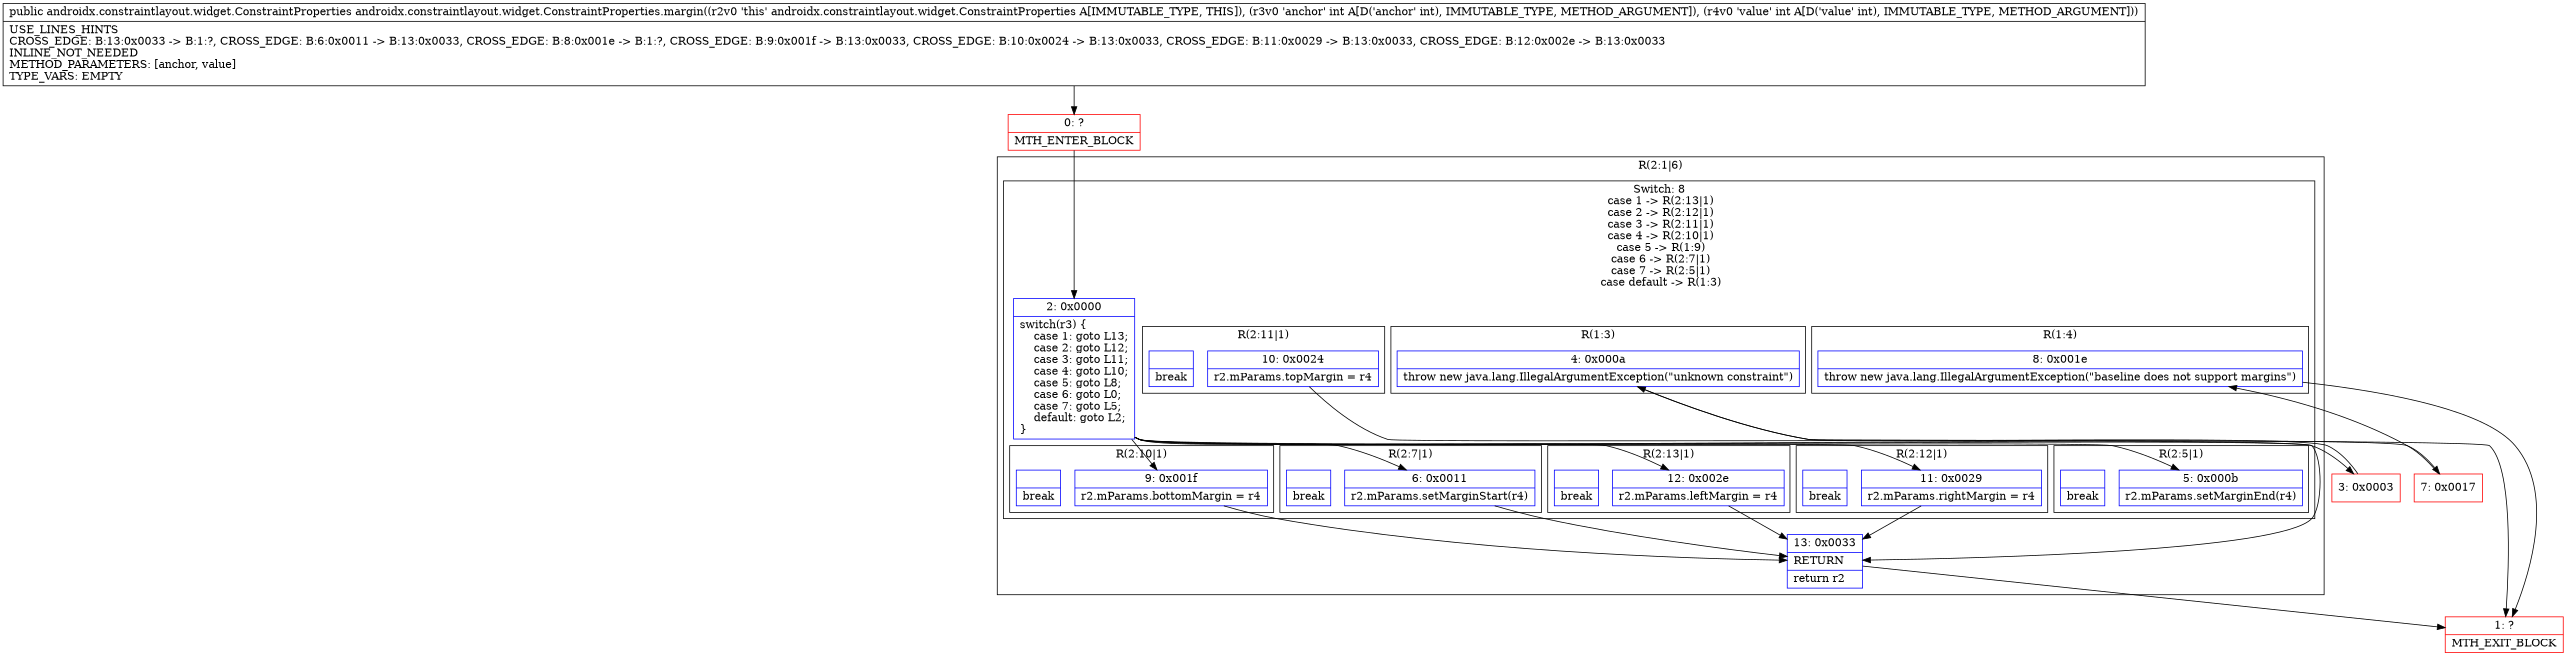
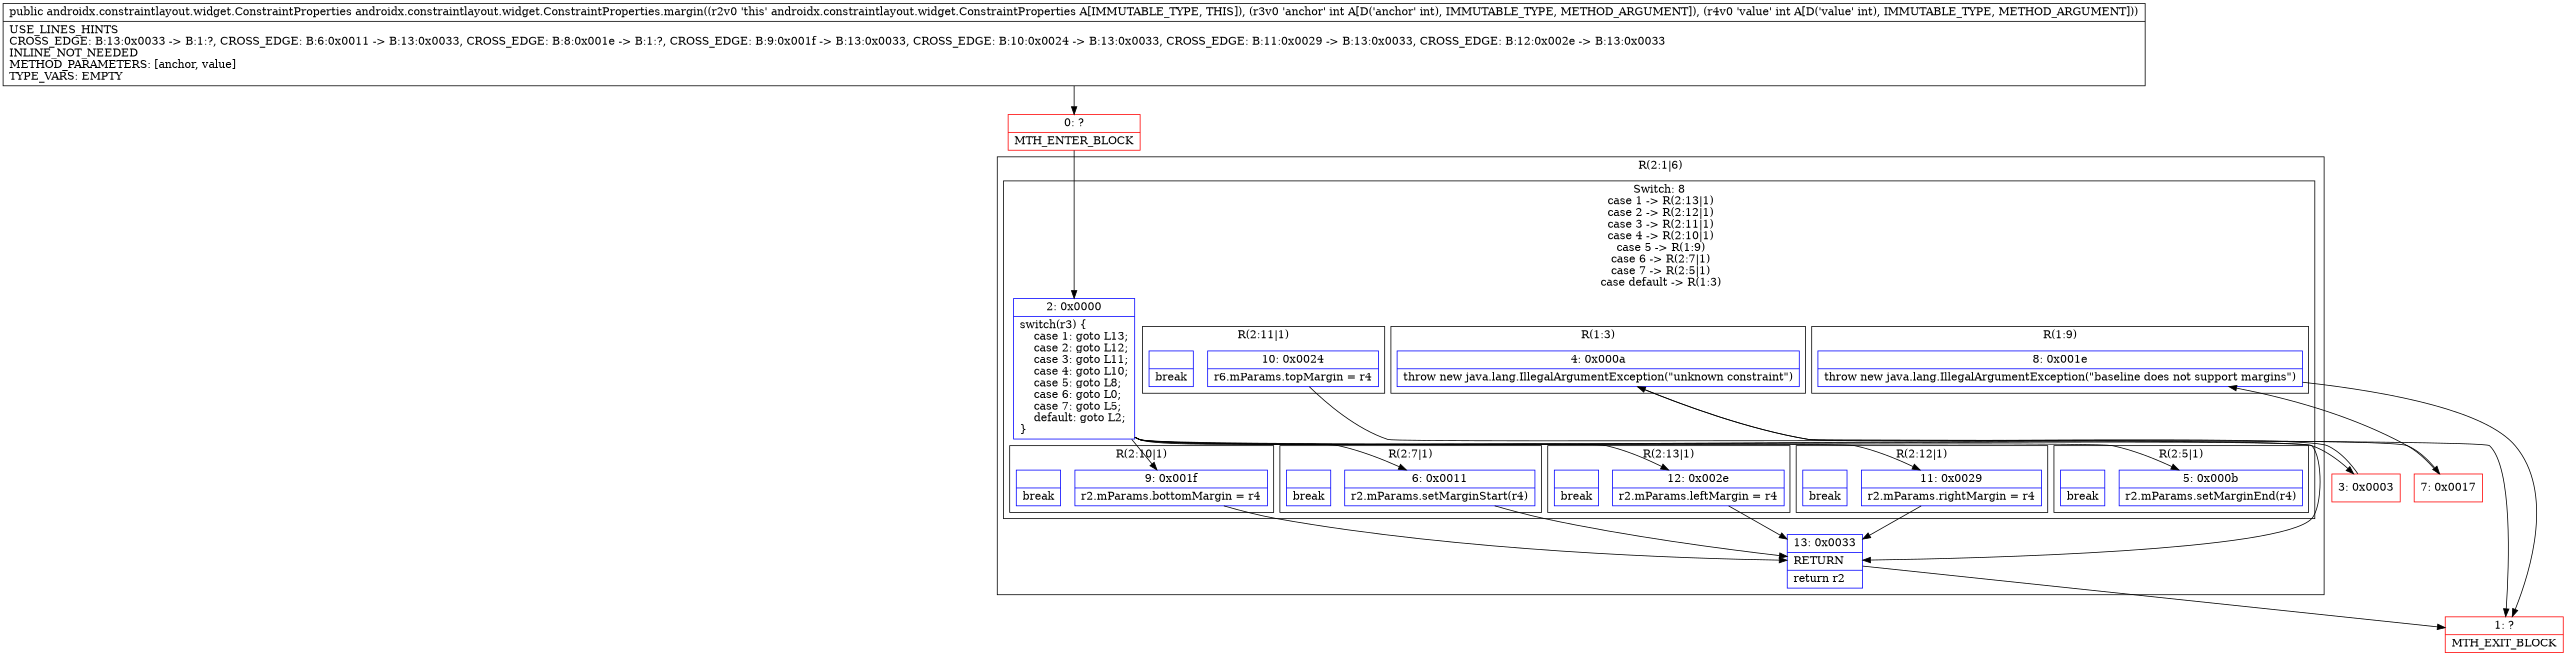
  digraph {
    node [color=blue shape=record]
    n1 [label="{12\:\ 0x002e|r2.mParams.leftMargin = r4\l}"]
    n2 [label="{|break\l}"]
    n3 [label="{11\:\ 0x0029|r2.mParams.rightMargin = r4\l}"]
    n4 [label="{|break\l}"]
-   n5 [label="{10\:\ 0x0024|r2.mParams.topMargin = r4\l}"]
+   n5 [label="{10\:\ 0x0024|r6.mParams.topMargin = r4\l}"]
    n6 [label="{|break\l}"]
    n7 [label="{9\:\ 0x001f|r2.mParams.bottomMargin = r4\l}"]
    n8 [label="{|break\l}"]
    n9 [label="{8\:\ 0x001e|throw new java.lang.IllegalArgumentException(\"baseline does not support margins\")\l}"]
    n10 [label="{6\:\ 0x0011|r2.mParams.setMarginStart(r4)\l}"]
    n11 [label="{|break\l}"]
    n12 [label="{5\:\ 0x000b|r2.mParams.setMarginEnd(r4)\l}"]
    n13 [label="{|break\l}"]
    n14 [label="{4\:\ 0x000a|throw new java.lang.IllegalArgumentException(\"unknown constraint\")\l}"]
    n15 [label="{2\:\ 0x0000|switch(r3) \{\l    case 1: goto L13;\l    case 2: goto L12;\l    case 3: goto L11;\l    case 4: goto L10;\l    case 5: goto L8;\l    case 6: goto L0;\l    case 7: goto L5;\l    default: goto L2;\l\}\l}"]
    n16 [label="{13\:\ 0x0033|RETURN\l|return r2\l}"]
    n17 [color=red label="{1\:\ ?|MTH_EXIT_BLOCK\l}"]
    n18 [color=red label="{3\:\ 0x0003}"]
    n19 [color=red label="{7\:\ 0x0017}"]
    n20 [color=red label="{0\:\ ?|MTH_ENTER_BLOCK\l}"]
    n21 [label="{public androidx.constraintlayout.widget.ConstraintProperties androidx.constraintlayout.widget.ConstraintProperties.margin((r2v0 'this' androidx.constraintlayout.widget.ConstraintProperties A[IMMUTABLE_TYPE, THIS]), (r3v0 'anchor' int A[D('anchor' int), IMMUTABLE_TYPE, METHOD_ARGUMENT]), (r4v0 'value' int A[D('value' int), IMMUTABLE_TYPE, METHOD_ARGUMENT]))  | USE_LINES_HINTS\lCROSS_EDGE: B:13:0x0033 \-\> B:1:?, CROSS_EDGE: B:6:0x0011 \-\> B:13:0x0033, CROSS_EDGE: B:8:0x001e \-\> B:1:?, CROSS_EDGE: B:9:0x001f \-\> B:13:0x0033, CROSS_EDGE: B:10:0x0024 \-\> B:13:0x0033, CROSS_EDGE: B:11:0x0029 \-\> B:13:0x0033, CROSS_EDGE: B:12:0x002e \-\> B:13:0x0033\lINLINE_NOT_NEEDED\lMETHOD_PARAMETERS: [anchor, value]\lTYPE_VARS: EMPTY\l}" color=""]
    subgraph cluster_1 {
      label="R(2:1|6)"
      n16
      subgraph cluster_2 {
        label="Switch: 8\n case 1 -> R(2:13|1)\n case 2 -> R(2:12|1)\n case 3 -> R(2:11|1)\n case 4 -> R(2:10|1)\n case 5 -> R(1:9)\n case 6 -> R(2:7|1)\n case 7 -> R(2:5|1)\n case default -> R(1:3)"
        n15
        subgraph cluster_3 {
          label="R(2:13|1)"
          n1
          n2
        }
        subgraph cluster_4 {
          label="R(2:12|1)"
          n3
          n4
        }
        subgraph cluster_5 {
          label="R(2:11|1)"
          n5
          n6
        }
        subgraph cluster_6 {
          label="R(2:10|1)"
          n7
          n8
        }
        subgraph cluster_7 {
-         label="R(1:4)"
+         label="R(1:9)"
          n9
        }
        subgraph cluster_8 {
          label="R(2:7|1)"
          n10
          n11
        }
        subgraph cluster_9 {
          label="R(2:5|1)"
          n12
          n13
        }
        subgraph cluster_10 {
          label="R(1:3)"
          n14
        }
      }
    }
    n1 -> n16
    n3 -> n16
    n5 -> n16
    n7 -> n16
    n9 -> n17
    n10 -> n16
    n14 -> n17
    n15 -> n1
    n15 -> n3
    n15 -> n7
    n15 -> n10
    n15 -> n12
    n15 -> n18
    n15 -> n19
    n16 -> n17
    n18 -> n14
    n19 -> n9
    n20 -> n15
    n21 -> n20
  }
